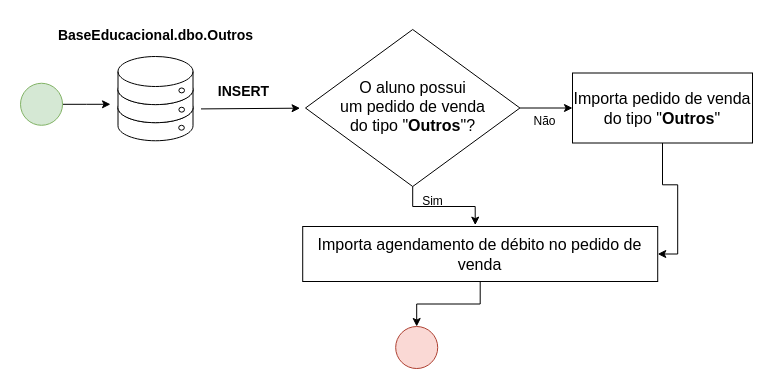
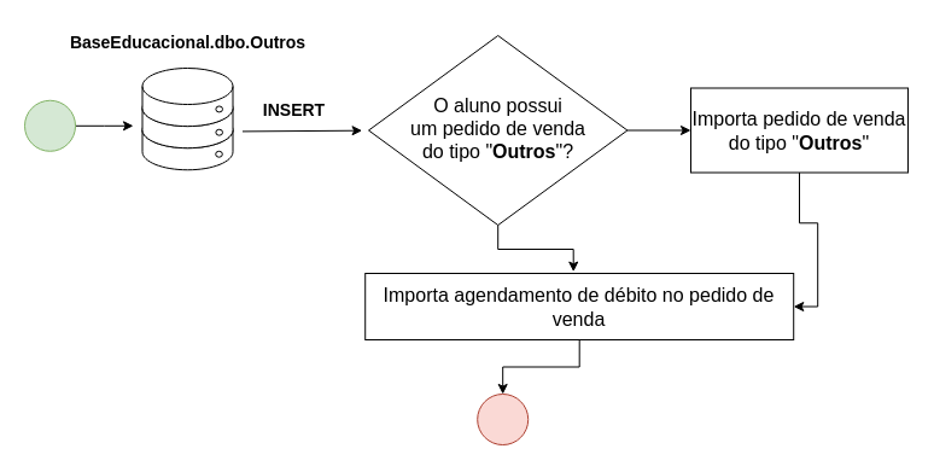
  <mxCell id="0" />
  <mxCell id="1" parent="0" />
  <mxCell id="2" value="&lt;b&gt;&lt;font style=&quot;font-size: 14px;&quot;&gt;BaseEducacional.dbo.Outros&lt;/font&gt;&lt;/b&gt;" style="text;html=1;align=center;verticalAlign=middle;resizable=0;points=[];autosize=1;strokeColor=none;fillColor=none;strokeWidth=13;" vertex="1" parent="1"><mxGeometry x="35" y="20" width="240" height="30" as="geometry" /></mxCell>
  <mxCell id="3" value="&lt;font style=&quot;font-size: 14px;&quot;&gt;&lt;b&gt;INSERT&lt;/b&gt;&lt;/font&gt;" style="text;html=1;align=center;verticalAlign=middle;resizable=0;points=[];autosize=1;strokeColor=none;fillColor=none;" vertex="1" parent="1"><mxGeometry x="208" y="76.38" width="70" height="30" as="geometry" /></mxCell>
  <mxCell id="4" value="" style="endArrow=classic;html=1;rounded=0;entryX=0.959;entryY=1.043;entryDx=0;entryDy=0;entryPerimeter=0;" edge="1" parent="1"><mxGeometry width="50" height="50" relative="1" as="geometry"><mxPoint x="200.5" y="108.42" as="sourcePoint" /><mxPoint x="299.58" y="107.67" as="targetPoint" /></mxGeometry></mxCell>
  <mxCell id="5" value="" style="group;fillColor=default;" vertex="1" connectable="0" parent="1"><mxGeometry x="117.5" y="50" width="75" height="104.12" as="geometry" /></mxCell>
  <mxCell id="6" value="" style="shape=cylinder3;whiteSpace=wrap;html=1;boundedLbl=1;backgroundOutline=1;size=15;fillColor=default;" vertex="1" parent="5"><mxGeometry y="42.125" width="75" height="48.125" as="geometry" /></mxCell>
  <mxCell id="7" value="" style="shape=cylinder3;whiteSpace=wrap;html=1;boundedLbl=1;backgroundOutline=1;size=15;fillColor=default;" vertex="1" parent="5"><mxGeometry y="24.062" width="75" height="48.125" as="geometry" /></mxCell>
  <mxCell id="8" value="" style="shape=cylinder3;whiteSpace=wrap;html=1;boundedLbl=1;backgroundOutline=1;size=15;fillColor=default;" vertex="1" parent="5"><mxGeometry y="6" width="75" height="48.125" as="geometry" /></mxCell>
  <mxCell id="9" value="" style="ellipse;whiteSpace=wrap;html=1;fillColor=default;" vertex="1" parent="5"><mxGeometry x="60.875" y="56.741" width="5.625" height="4.902" as="geometry" /></mxCell>
  <mxCell id="10" value="" style="ellipse;whiteSpace=wrap;html=1;fillColor=default;" vertex="1" parent="5"><mxGeometry x="60.875" y="37.481" width="5.625" height="4.902" as="geometry" /></mxCell>
  <mxCell id="11" value="" style="ellipse;whiteSpace=wrap;html=1;fillColor=default;" vertex="1" parent="1"><mxGeometry x="178.208" y="124.804" width="5.625" height="4.902" as="geometry" /></mxCell>
  <mxCell id="12" style="edgeStyle=orthogonalEdgeStyle;rounded=0;orthogonalLoop=1;jettySize=auto;html=1;fontFamily=Helvetica;fontSize=16;fontColor=default;startSize=30;" edge="1" parent="1" source="13"><mxGeometry relative="1" as="geometry"><mxPoint x="110" y="103.785" as="targetPoint" /></mxGeometry></mxCell>
  <mxCell id="13" value="" style="ellipse;whiteSpace=wrap;html=1;aspect=fixed;strokeColor=#82b366;align=center;verticalAlign=middle;fontFamily=Helvetica;fontSize=16;startSize=30;fillColor=#d5e8d4;" vertex="1" parent="1"><mxGeometry x="20" y="82.77" width="42.03" height="42.03" as="geometry" /></mxCell>
  <mxCell id="14" value="" style="group" vertex="1" connectable="0" parent="1"><mxGeometry x="305" y="29" width="327" height="157" as="geometry" /></mxCell>
  <mxCell id="15" value="" style="rhombus;whiteSpace=wrap;html=1;strokeColor=default;align=center;verticalAlign=middle;fontFamily=Helvetica;fontSize=16;fontColor=default;startSize=30;fillColor=default;" vertex="1" parent="14"><mxGeometry width="214.426" height="157" as="geometry" /></mxCell>
  <mxCell id="16" value="&lt;font style=&quot;font-size: 16px;&quot;&gt;O aluno possui &lt;br&gt;um pedido de venda &lt;br&gt;do tipo &quot;&lt;b style=&quot;border-color: var(--border-color);&quot;&gt;&lt;font style=&quot;font-size: 16px;&quot;&gt;Outros&lt;/font&gt;&lt;/b&gt;&quot;?&lt;/font&gt;" style="text;html=1;align=center;verticalAlign=middle;resizable=0;points=[];autosize=1;strokeColor=none;fillColor=none;fontSize=16;fontFamily=Helvetica;fontColor=default;" vertex="1" parent="14"><mxGeometry x="22.21" y="41.502" width="170" height="70" as="geometry" /></mxCell>
- <mxCell id="17" value="Não" style="text;html=1;align=center;verticalAlign=middle;resizable=0;points=[];autosize=1;strokeColor=none;fillColor=none;" vertex="1" parent="14"><mxGeometry x="214.43" y="77" width="50" height="30" as="geometry" /></mxCell>
  <mxCell id="18" style="edgeStyle=orthogonalEdgeStyle;rounded=0;orthogonalLoop=1;jettySize=auto;html=1;exitX=0.5;exitY=1;exitDx=0;exitDy=0;" edge="1" parent="1" source="19" target="22"><mxGeometry relative="1" as="geometry" /></mxCell>
  <mxCell id="19" value="Importa agendamento de débito no pedido de venda" style="whiteSpace=wrap;html=1;strokeColor=default;align=center;verticalAlign=middle;fontFamily=Helvetica;fontSize=16;fontColor=default;startSize=30;fillColor=default;" vertex="1" parent="1"><mxGeometry x="302.21" y="226" width="355" height="55" as="geometry" /></mxCell>
  <mxCell id="20" style="edgeStyle=orthogonalEdgeStyle;rounded=0;orthogonalLoop=1;jettySize=auto;html=1;exitX=0.5;exitY=1;exitDx=0;exitDy=0;entryX=0.486;entryY=-0.025;entryDx=0;entryDy=0;entryPerimeter=0;" edge="1" parent="1" source="15" target="19"><mxGeometry relative="1" as="geometry" /></mxCell>
- <mxCell id="21" value="Sim" style="text;html=1;align=center;verticalAlign=middle;resizable=0;points=[];autosize=1;strokeColor=none;fillColor=none;" vertex="1" parent="1"><mxGeometry x="412" y="186" width="40" height="30" as="geometry" /></mxCell>
  <mxCell id="22" value="" style="ellipse;whiteSpace=wrap;html=1;aspect=fixed;strokeColor=#ae4132;align=center;verticalAlign=middle;fontFamily=Helvetica;fontSize=16;startSize=30;fillColor=#fad9d5;" vertex="1" parent="1"><mxGeometry x="395.19" y="326" width="42.03" height="42.03" as="geometry" /></mxCell>
  <mxCell id="23" style="edgeStyle=orthogonalEdgeStyle;rounded=0;orthogonalLoop=1;jettySize=auto;html=1;exitX=0.5;exitY=1;exitDx=0;exitDy=0;entryX=1;entryY=0.5;entryDx=0;entryDy=0;" edge="1" parent="1" source="24" target="19"><mxGeometry relative="1" as="geometry" /></mxCell>
  <mxCell id="24" value="Importa pedido de venda do tipo &quot;&lt;b&gt;Outros&lt;/b&gt;&quot;" style="whiteSpace=wrap;html=1;strokeColor=default;align=center;verticalAlign=middle;fontFamily=Helvetica;fontSize=16;fontColor=default;startSize=30;fillColor=default;" vertex="1" parent="1"><mxGeometry x="572" y="72.5" width="180" height="70" as="geometry" /></mxCell>
  <mxCell id="25" style="edgeStyle=orthogonalEdgeStyle;rounded=0;orthogonalLoop=1;jettySize=auto;html=1;exitX=1;exitY=0.5;exitDx=0;exitDy=0;entryX=0;entryY=0.5;entryDx=0;entryDy=0;" edge="1" parent="1" source="15" target="24"><mxGeometry relative="1" as="geometry" /></mxCell>
